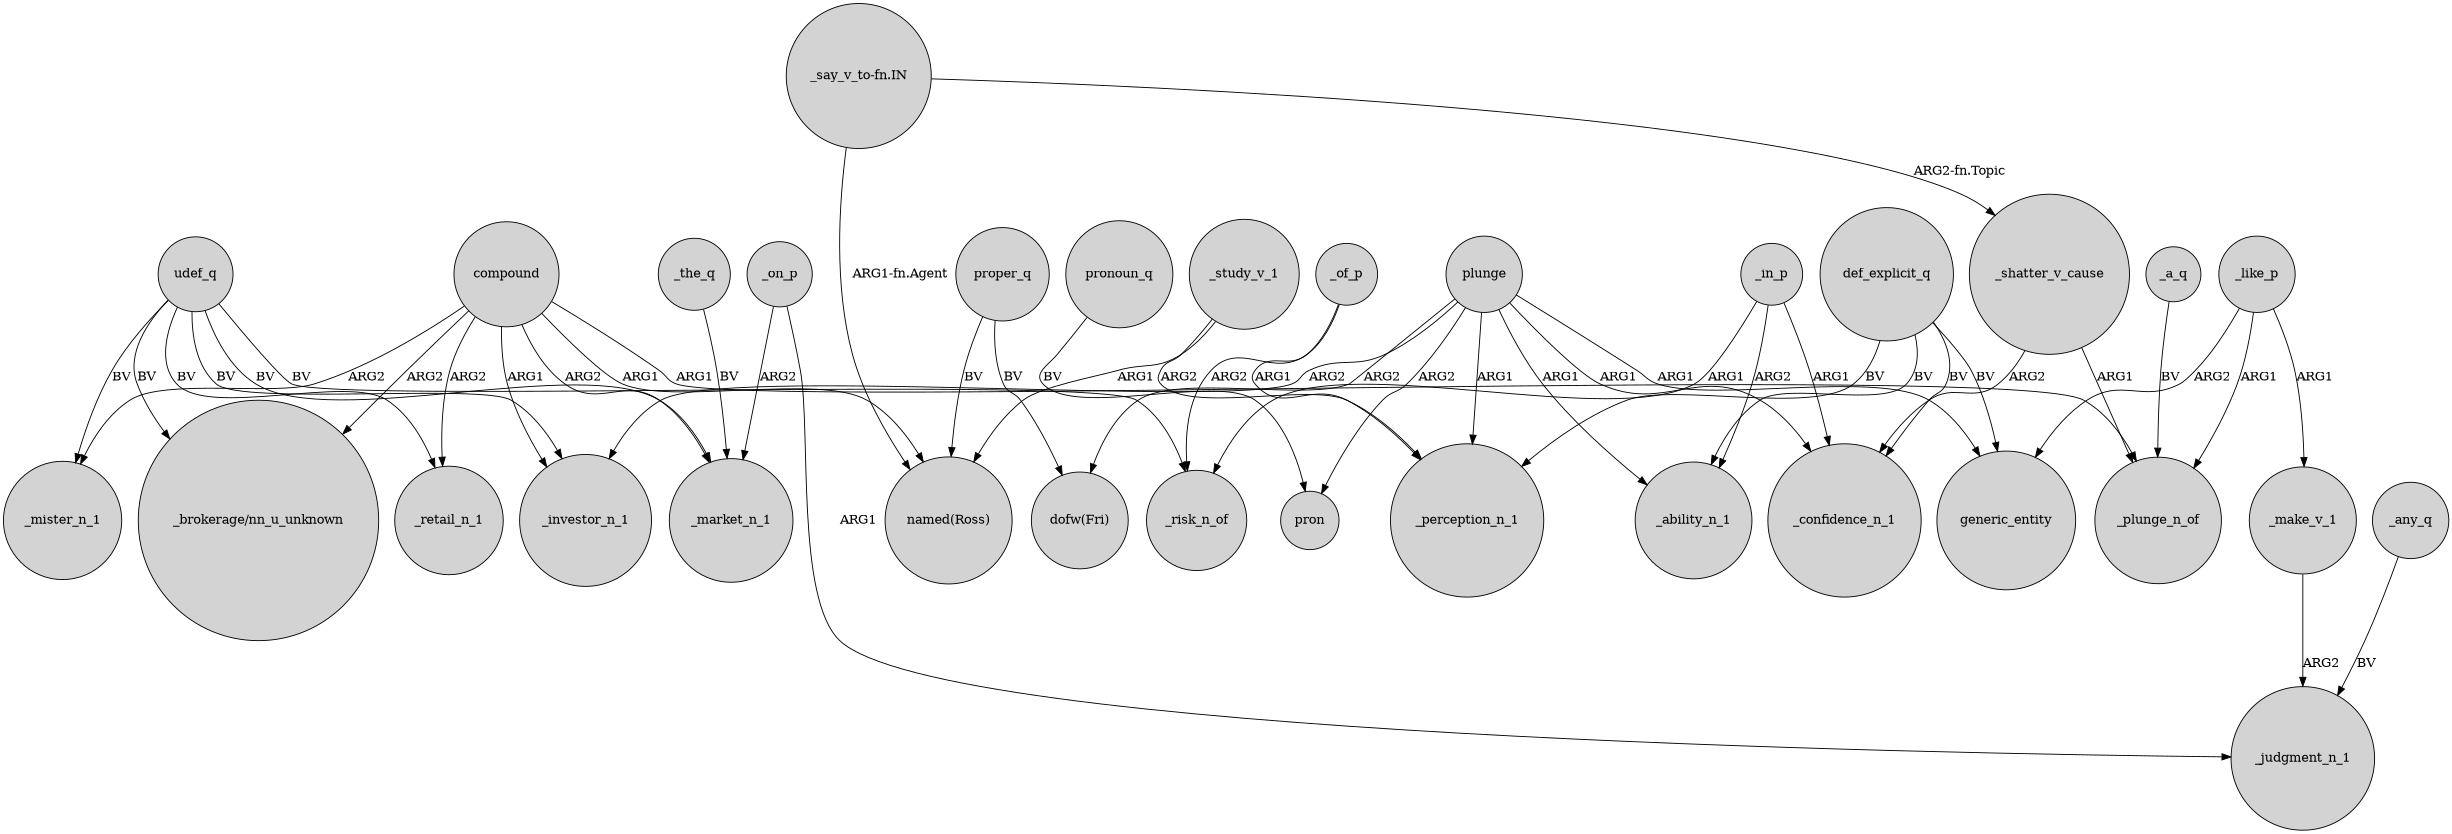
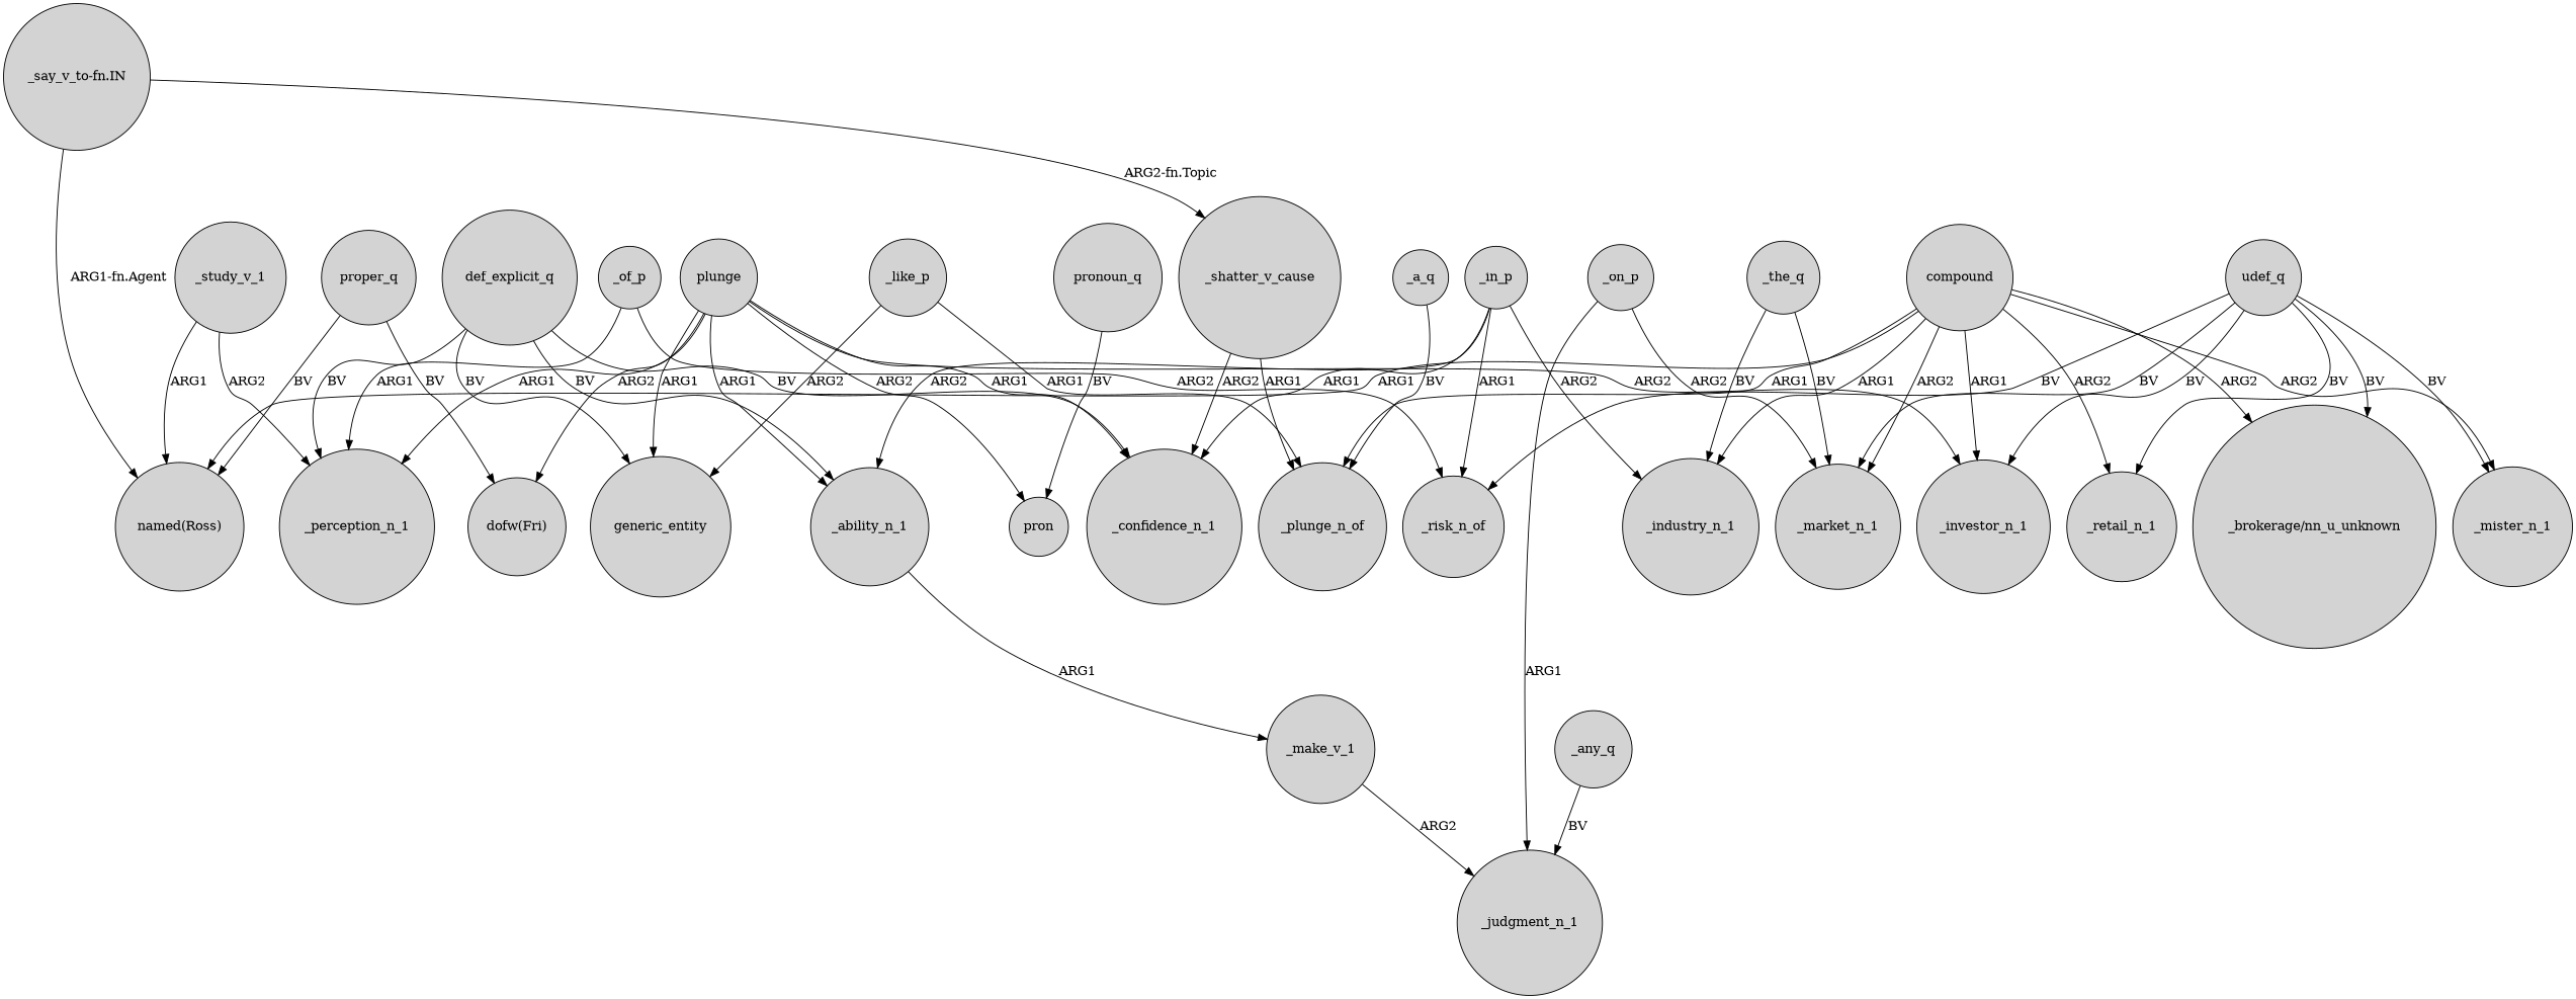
  digraph {
    node [shape=circle style=filled]
    compound
    _market_n_1
    _plunge_n_of
    _investor_n_1
    _mister_n_1
    "named(Ross)"
    _retail_n_1
+   _industry_n_1
    "_brokerage/nn_u_unknown"
    udef_q
    _risk_n_of
    proper_q
    "dofw(Fri)"
    n14 [label=plunge]
    generic_entity
    pron
    _perception_n_1
    _confidence_n_1
    _ability_n_1
    _make_v_1
    _a_q
    def_explicit_q
    _study_v_1
    _in_p
    _on_p
    _judgment_n_1
    _shatter_v_cause
    _the_q
    _like_p
    pronoun_q
    _of_p
    _any_q
    "_say_v_to-fn.IN"
    compound -> _market_n_1 [label=ARG2]
    compound -> _plunge_n_of [label=ARG1]
    compound -> _investor_n_1 [label=ARG1]
    compound -> _mister_n_1 [label=ARG2]
    compound -> "named(Ross)" [label=ARG1]
    compound -> _retail_n_1 [label=ARG2]
+   compound -> _industry_n_1 [label=ARG1]
    compound -> "_brokerage/nn_u_unknown" [label=ARG2]
    udef_q -> _market_n_1 [label=BV]
    udef_q -> _investor_n_1 [label=BV]
    udef_q -> _mister_n_1 [label=BV]
    udef_q -> _retail_n_1 [label=BV]
    udef_q -> "_brokerage/nn_u_unknown" [label=BV]
    udef_q -> _risk_n_of [label=BV]
    proper_q -> "named(Ross)" [label=BV]
    proper_q -> "dofw(Fri)" [label=BV]
    n14 -> _investor_n_1 [label=ARG2]
    n14 -> "dofw(Fri)" [label=ARG2]
    n14 -> generic_entity [label=ARG1]
    n14 -> pron [label=ARG2]
    n14 -> _perception_n_1 [label=ARG1]
    n14 -> _confidence_n_1 [label=ARG1]
    n14 -> _ability_n_1 [label=ARG1]
-   _like_p -> _make_v_1 [label=ARG1]
+   _ability_n_1 -> _make_v_1 [label=ARG1]
    _make_v_1 -> _judgment_n_1 [label=ARG2]
    _a_q -> _plunge_n_of [label=BV]
    def_explicit_q -> generic_entity [label=BV]
    def_explicit_q -> _perception_n_1 [label=BV]
    def_explicit_q -> _confidence_n_1 [label=BV]
    def_explicit_q -> _ability_n_1 [label=BV]
    _study_v_1 -> "named(Ross)" [label=ARG1]
    _study_v_1 -> _perception_n_1 [label=ARG2]
+   _in_p -> _industry_n_1 [label=ARG2]
    _in_p -> _risk_n_of [label=ARG1]
    _in_p -> _confidence_n_1 [label=ARG1]
    _in_p -> _ability_n_1 [label=ARG2]
    _on_p -> _market_n_1 [label=ARG2]
    _on_p -> _judgment_n_1 [label=ARG1]
    _shatter_v_cause -> _plunge_n_of [label=ARG1]
    _shatter_v_cause -> _confidence_n_1 [label=ARG2]
    _the_q -> _market_n_1 [label=BV]
+   _the_q -> _industry_n_1 [label=BV]
    _like_p -> _plunge_n_of [label=ARG1]
    _like_p -> generic_entity [label=ARG2]
    pronoun_q -> pron [label=BV]
    _of_p -> _risk_n_of [label=ARG2]
    _of_p -> _perception_n_1 [label=ARG1]
    _any_q -> _judgment_n_1 [label=BV]
    "_say_v_to-fn.IN" -> "named(Ross)" [label="ARG1-fn.Agent"]
    "_say_v_to-fn.IN" -> _shatter_v_cause [label="ARG2-fn.Topic"]
  }
